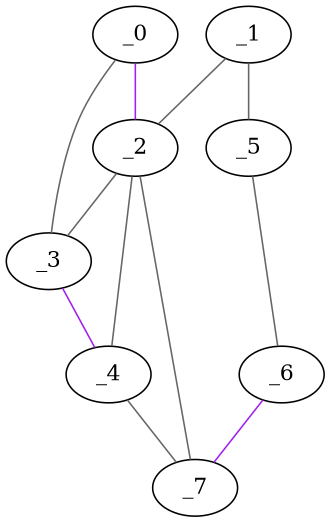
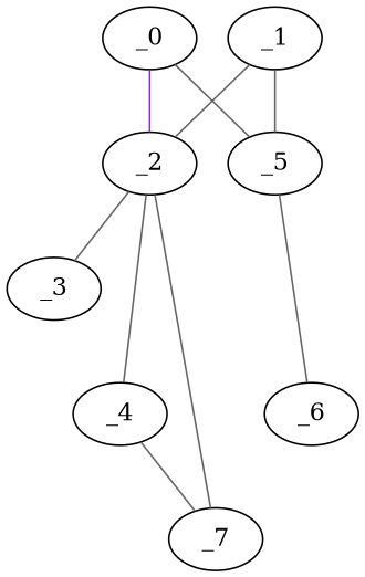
  graph {
    edge [color=gray40 valence=1]
    _0 [x=62 y=24]
    _2 [x=88 y=65]
    _3 [x=89 y=33]
    _1 [x=77 y=102]
    _5 [x=100 y=91]
    _4 [x=93 y=35]
    _7 [x=115 y=76]
    _6 [x=108 y=87]
    _0 -- _2 [color=purple]
-   _0 -- _3
+   _0 -- _5
    _2 -- _3
    _2 -- _4 [valence=2]
    _2 -- _7
-   _3 -- _4 [color=purple]
    _1 -- _2 [valence=2]
    _1 -- _5
    _5 -- _6
    _4 -- _7
-   _6 -- _7 [color=purple]
  }
